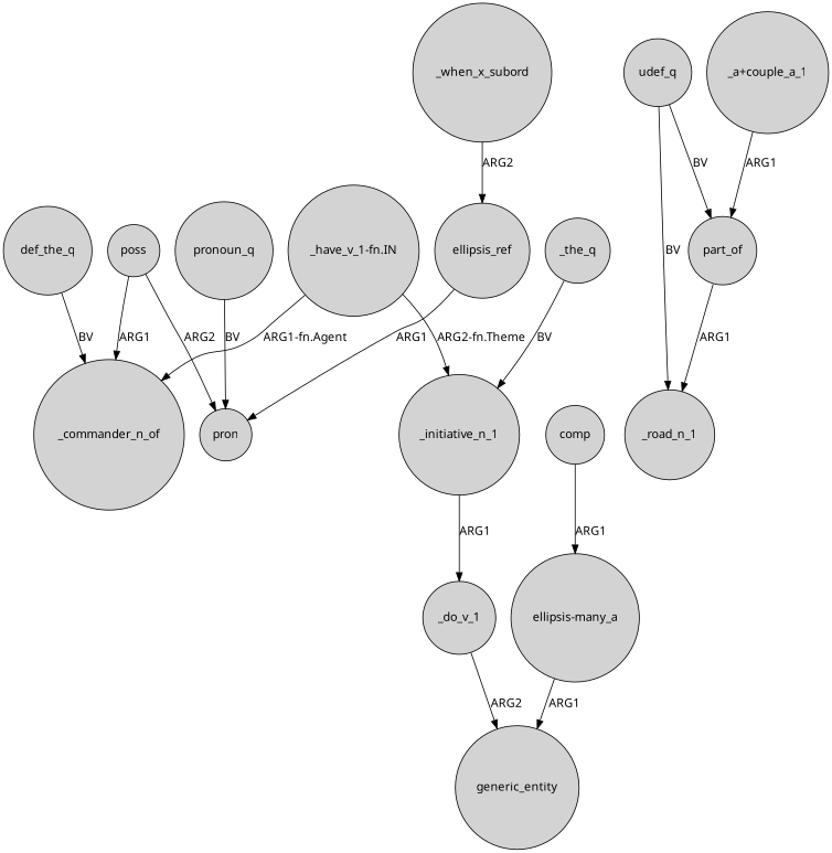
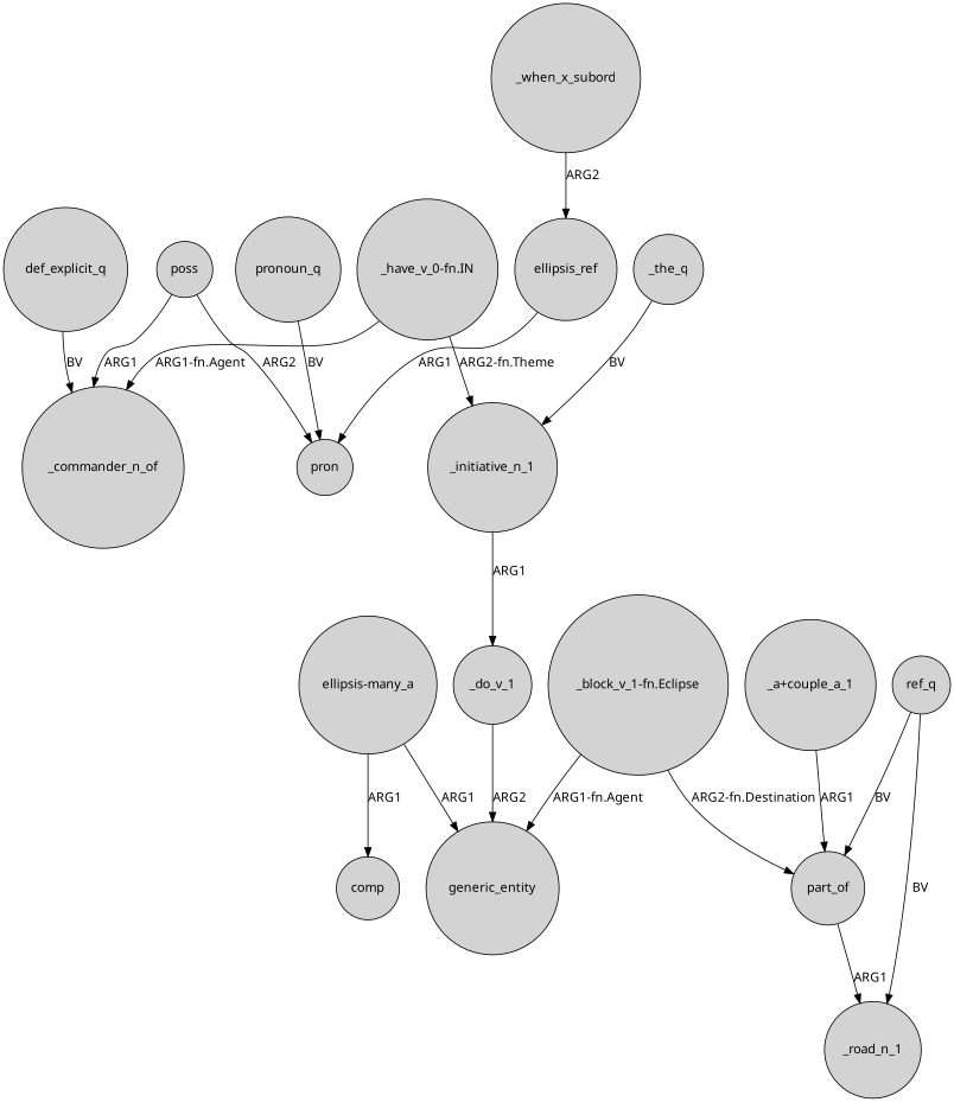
  digraph {
    fontname="Noto Sans"
    node [fontname="Noto Sans" shape=circle style=filled]
    edge [fontname="Noto Sans"]
-   def_explicit_q [label=def_the_q]
+   def_explicit_q
    _commander_n_of
    _initiative_n_1
    _do_v_1
    generic_entity
-   udef_q
+   udef_q [label=ref_q]
    part_of
    _road_n_1
    _when_x_subord
    ellipsis_ref
    pron
    poss
-   "_have_v_1-fn.IN"
+   "_have_v_1-fn.IN" [label="_have_v_0-fn.IN"]
    n14 [label="ellipsis-many_a"]
    comp
+   "_block_v_1-fn.Eclipse"
    _the_q
    pronoun_q
    "_a+couple_a_1"
    def_explicit_q -> _commander_n_of [label=BV]
    _initiative_n_1 -> _do_v_1 [label=ARG1]
    _do_v_1 -> generic_entity [label=ARG2]
    udef_q -> part_of [label=BV]
    udef_q -> _road_n_1 [label=BV]
    part_of -> _road_n_1 [label=ARG1]
    _when_x_subord -> ellipsis_ref [label=ARG2]
    ellipsis_ref -> pron [label=ARG1]
    poss -> _commander_n_of [label=ARG1]
    poss -> pron [label=ARG2]
    "_have_v_1-fn.IN" -> _commander_n_of [label="ARG1-fn.Agent"]
    "_have_v_1-fn.IN" -> _initiative_n_1 [label="ARG2-fn.Theme"]
    n14 -> generic_entity [label=ARG1]
-   comp -> n14 [label=ARG1]
+   n14 -> comp [label=ARG1]
+   "_block_v_1-fn.Eclipse" -> generic_entity [label="ARG1-fn.Agent"]
+   "_block_v_1-fn.Eclipse" -> part_of [label="ARG2-fn.Destination"]
    _the_q -> _initiative_n_1 [label=BV]
    pronoun_q -> pron [label=BV]
    "_a+couple_a_1" -> part_of [label=ARG1]
  }
